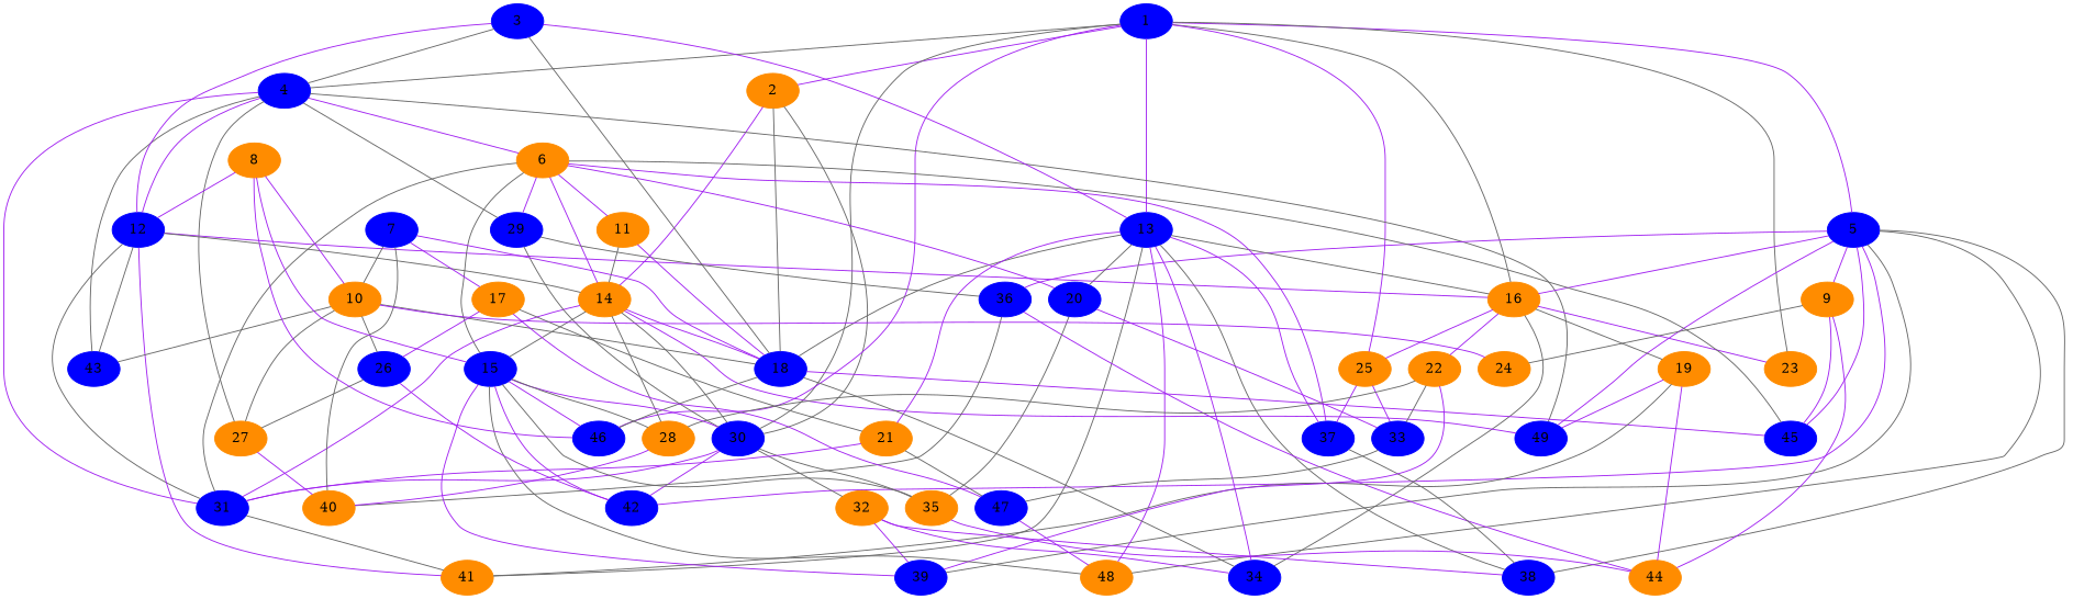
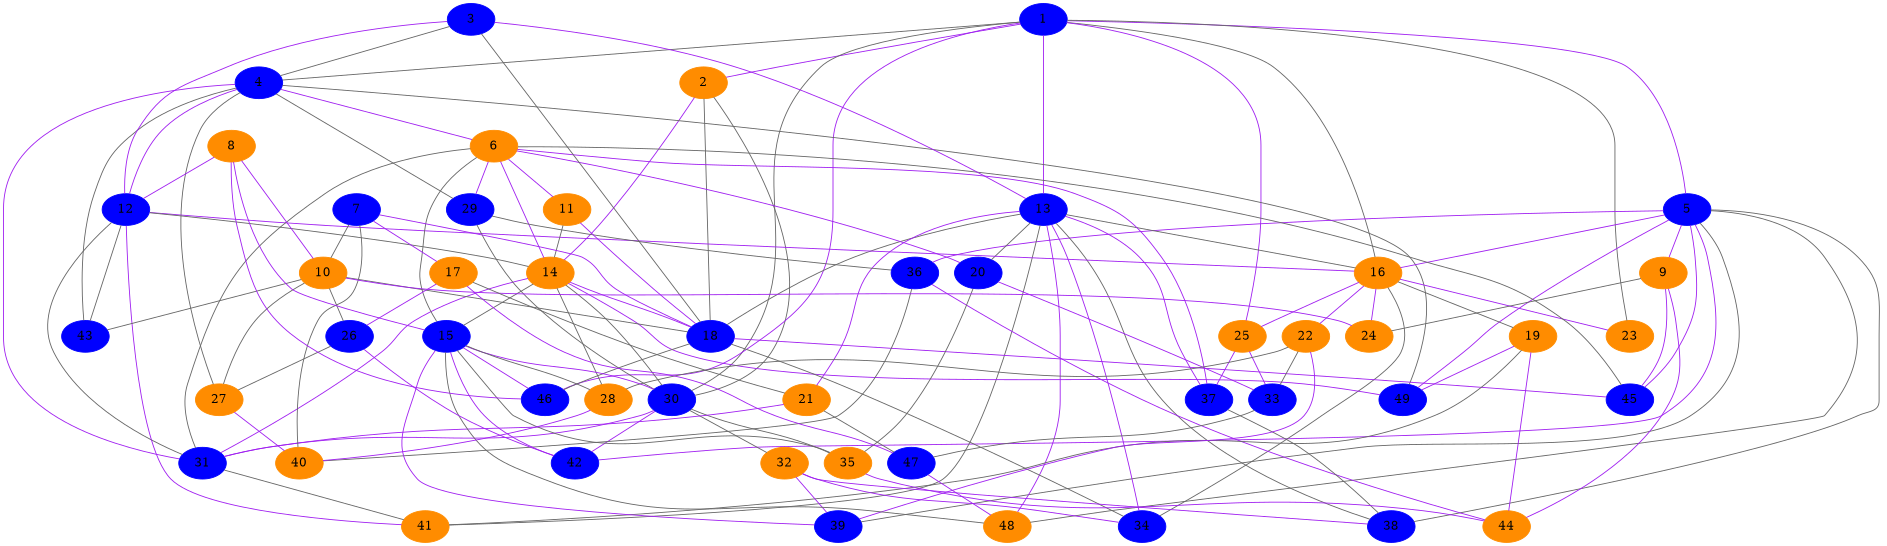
  graph {
    node [color=blue style=filled]
    edge [color=purple weight=1.0]
    2 [color=darkorange]
    1
    4
    5
    13
    16 [color=darkorange]
    23 [color=darkorange]
    25 [color=darkorange]
    30
    46
    14 [color=darkorange]
    18
    12
    6 [color=darkorange]
    27 [color=darkorange]
    29
    31
    43
    49
    9 [color=darkorange]
    36
    38
    39
    42
    45
    48 [color=darkorange]
    20
    37
    41 [color=darkorange]
    21 [color=darkorange]
    34
    24 [color=darkorange]
    19 [color=darkorange]
    22 [color=darkorange]
    33
    35 [color=darkorange]
    32 [color=darkorange]
    15
    28 [color=darkorange]
    3
    11 [color=darkorange]
    40 [color=darkorange]
    44 [color=darkorange]
    7
    10 [color=darkorange]
    17 [color=darkorange]
    26
    47
    8 [color=darkorange]
    2 -- 30 [color=gray40]
    2 -- 14
    2 -- 18 [color=gray40]
    1 -- 2
    1 -- 4 [color=gray40]
    1 -- 5
    1 -- 13 [weight=2.0]
    1 -- 16 [color=gray40]
    1 -- 23 [color=gray40]
    1 -- 25
    1 -- 30 [color=gray40]
    1 -- 46
    4 -- 12
    4 -- 6 [weight=2.0]
    4 -- 27 [color=gray40]
    4 -- 29 [color=gray40]
    4 -- 31 [weight=3.0]
    4 -- 43 [color=gray40]
    4 -- 49 [color=gray40]
    5 -- 16
    5 -- 49
    5 -- 9
    5 -- 36
    5 -- 38 [color=gray40]
    5 -- 39 [color=gray40]
    5 -- 42
    5 -- 45
    5 -- 48 [color=gray40]
    13 -- 16 [color=gray40]
    13 -- 18 [color=gray40]
    13 -- 38 [color=gray40]
    13 -- 48
    13 -- 20 [color=gray40]
    13 -- 37
    13 -- 41 [color=gray40]
    13 -- 21
    13 -- 34
    16 -- 23 [weight=3.0]
    16 -- 25
    16 -- 34 [color=gray40]
+   16 -- 24
    16 -- 19 [color=gray40]
    16 -- 22
    25 -- 37
    25 -- 33
    30 -- 31 [weight=2.0]
    30 -- 42
    30 -- 35 [color=gray40]
    30 -- 32 [color=gray40]
    14 -- 30 [color=gray40]
    14 -- 18 [weight=2.0]
    14 -- 31
    14 -- 49
    14 -- 15 [color=gray40]
    14 -- 28 [color=gray40]
    18 -- 46 [color=gray40]
    18 -- 45
    18 -- 34 [color=gray40]
    12 -- 16
    12 -- 14 [color=gray40]
    12 -- 31 [color=gray40]
    12 -- 43 [color=gray40]
    12 -- 41
    6 -- 14
    6 -- 29
    6 -- 31 [color=gray40]
    6 -- 45 [color=gray40]
    6 -- 20
    6 -- 37
    6 -- 15 [color=gray40]
    6 -- 11
    27 -- 40
    29 -- 30 [color=gray40]
    29 -- 36 [color=gray40]
    31 -- 41 [color=gray40]
    9 -- 45
    9 -- 24 [color=gray40]
    9 -- 44
    36 -- 40 [color=gray40]
    36 -- 44
    20 -- 33
    20 -- 35 [color=gray40]
    37 -- 38 [color=gray40]
    21 -- 31
    21 -- 47 [color=gray40]
    19 -- 49
    19 -- 41 [color=gray40]
    19 -- 44
    22 -- 39
    22 -- 33 [color=gray40]
    22 -- 28 [color=gray40]
    33 -- 47 [color=gray40]
    35 -- 44
    32 -- 38
    32 -- 39
    32 -- 34
    15 -- 30
    15 -- 46
    15 -- 39
    15 -- 42
    15 -- 48 [color=gray40]
    15 -- 35 [color=gray40]
    15 -- 28 [color=gray40]
    28 -- 40
    3 -- 4 [color=gray40]
    3 -- 13
    3 -- 18 [color=gray40]
    3 -- 12
    11 -- 14 [color=gray40 weight=2.0]
    11 -- 18
    7 -- 18
    7 -- 40 [color=gray40]
    7 -- 10 [color=gray40]
    7 -- 17
    10 -- 18 [color=gray40 weight=2.0]
    10 -- 27 [color=gray40]
    10 -- 43 [color=gray40 weight=2.0]
    10 -- 24 [weight=2.0]
    10 -- 26 [color=gray40]
    17 -- 21 [color=gray40]
    17 -- 26
    17 -- 47
    26 -- 27 [color=gray40]
    26 -- 42
    47 -- 48
    8 -- 46
    8 -- 12
    8 -- 15
    8 -- 10
  }
